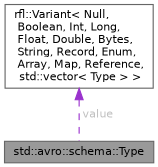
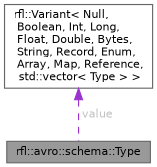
  digraph {
    rankdir=TB
    node [color=gray40 fontname=Helvetica fontsize=10 shape=box style=filled]
-   n1 [fillcolor=grey60 fontcolor=black height=0.2 label="std::avro::schema::Type" width=0.4]
+   n1 [fillcolor=grey60 fontcolor=black height=0.2 label="rfl::avro::schema::Type" width=0.4]
    n2 [fillcolor=white height=0.2 label="rfl::Variant\< Null,\l Boolean, Int, Long,\l Float, Double, Bytes,\l String, Record, Enum,\l Array, Map, Reference,\l std::vector\< Type \> \>" width=0.4]
    n2 -> n1 [color=darkorchid3 dir=back fontcolor=grey fontname=Helvetica fontsize=10 label=" value" labelfontname=Helvetica labelfontsize=10 style=dashed]
  }
